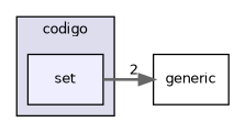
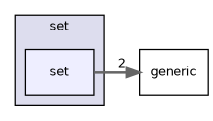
  digraph {
    compound=true
    rankdir=LR
    node [fontname=Helvetica fontsize=10 shape=box]
    n1 [fillcolor="#eeeeff" label=set pencolor=black style=filled]
    n2 [label=generic]
    subgraph cluster_1 {
      bgcolor="#ddddee"
      fontname=Helvetica
      fontsize=10
-     label=codigo
+     label=set
      pencolor=black
      n1
    }
    n1 -> n2 [headlabel=2 labeldistance=1.5 labelfontname=Helvetica labelfontsize=10 color=gray40 style=bold]
  }
